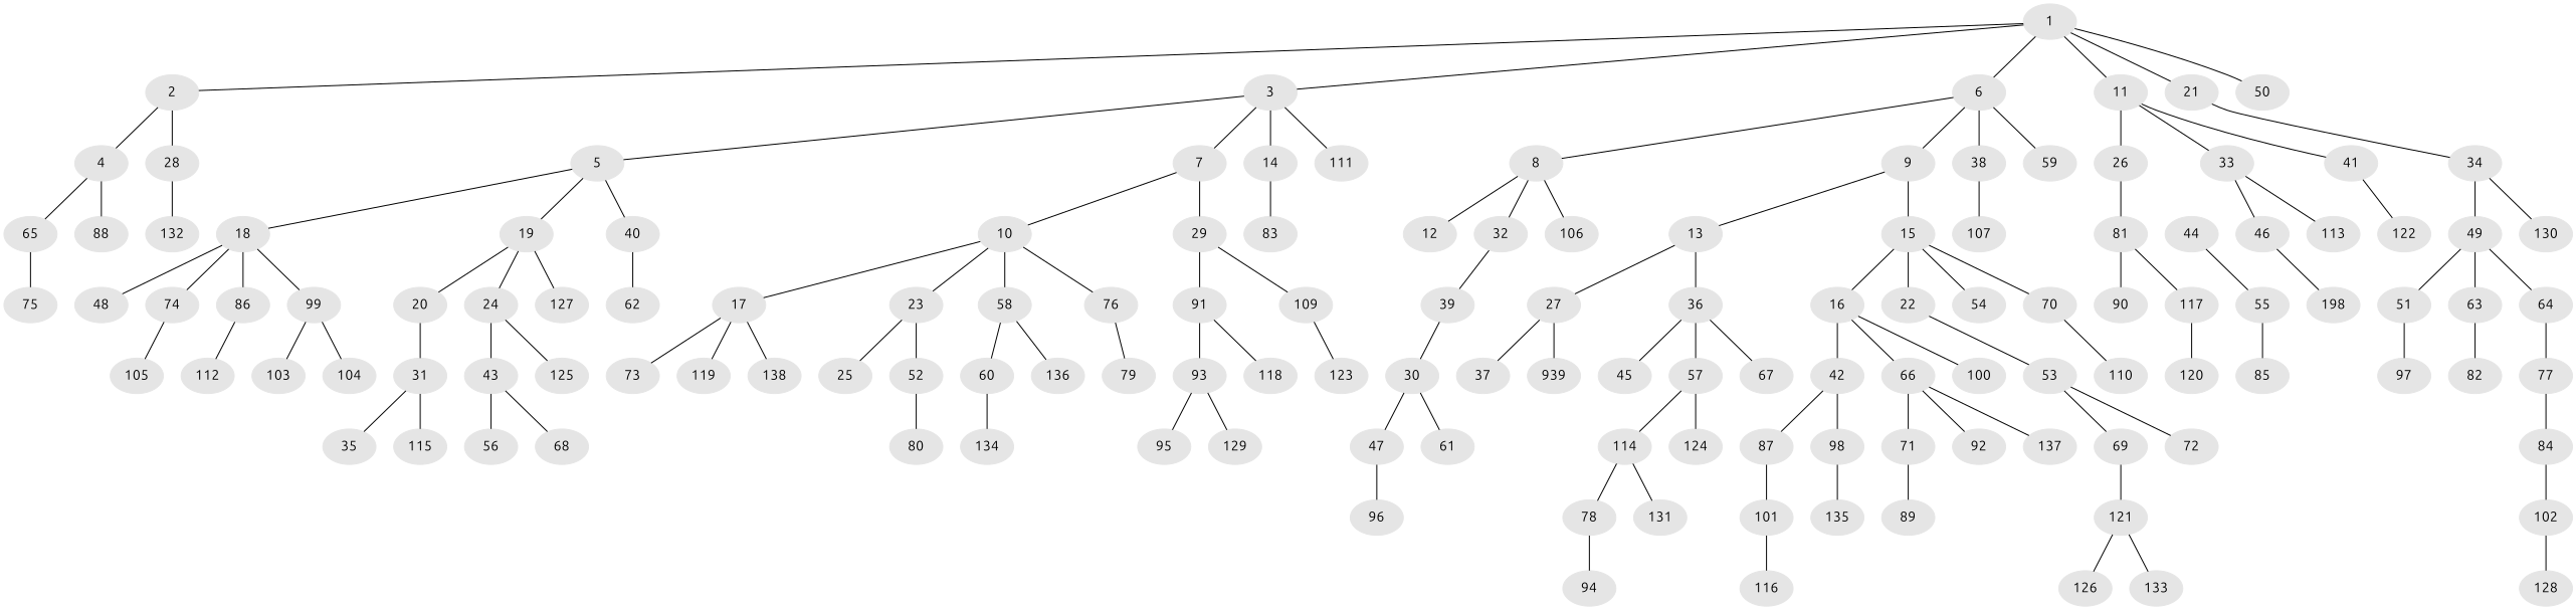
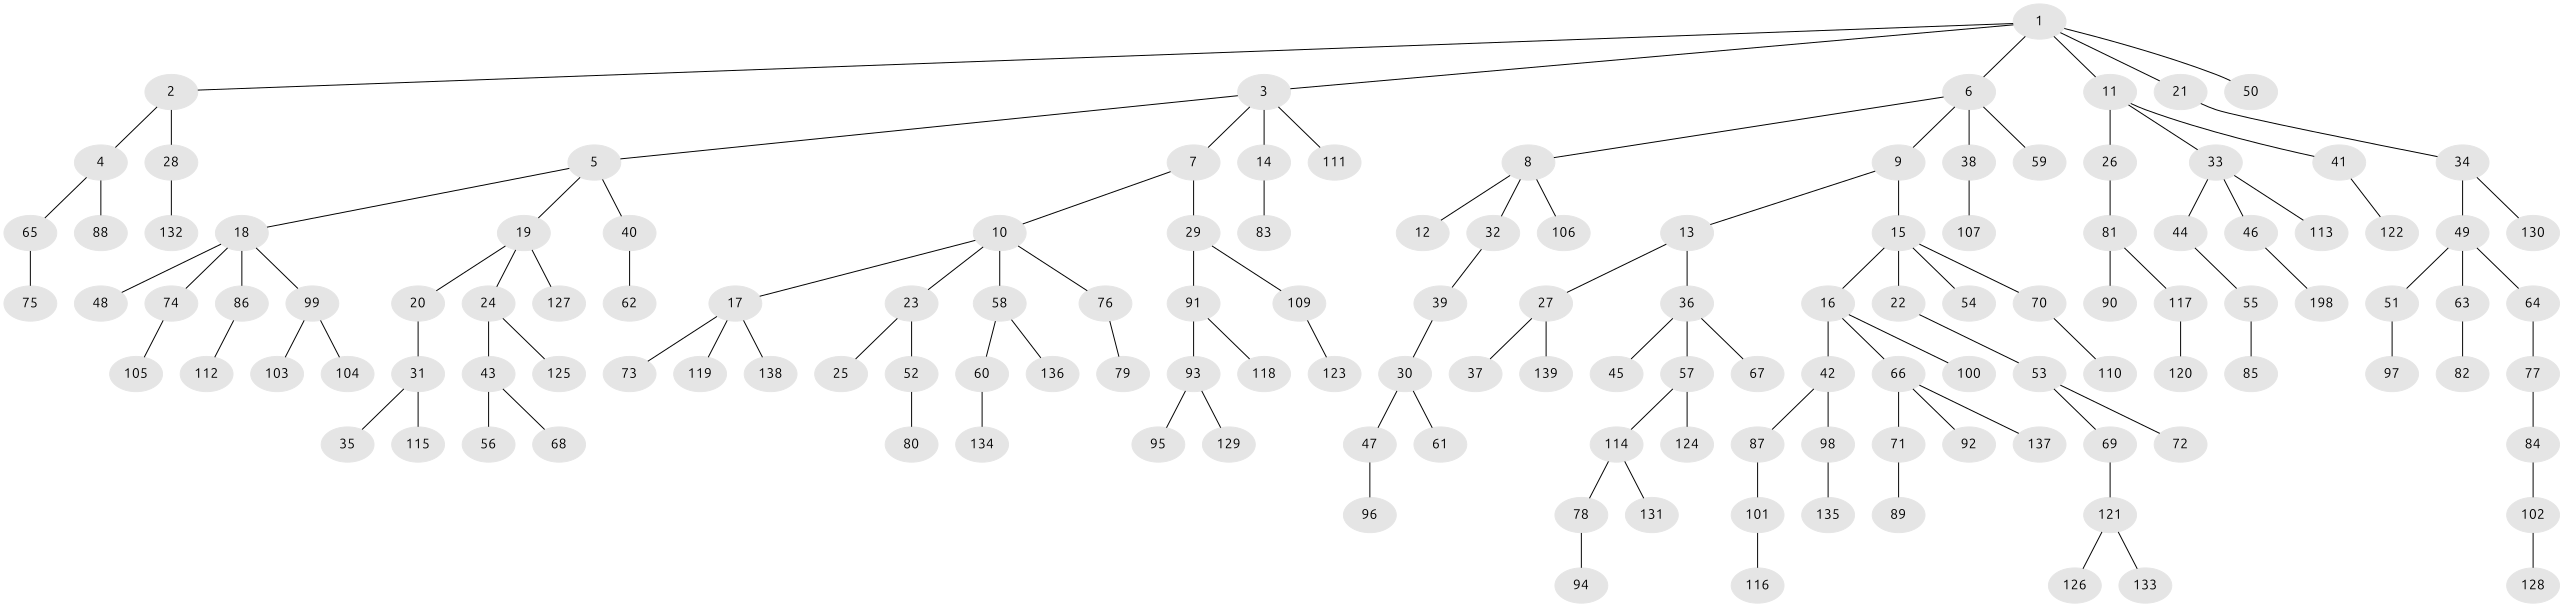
  graph {
    fontname=Ubuntu
    node [color=gray90 fontname=Ubuntu style=filled]
    edge [fontname=Ubuntu]
    1
    2
    3
    6
    11
    21
    50
    4
    28
    5
    7
    14
    111
    8
    9
    38
    59
    26
    33
    41
    34
    65
    88
    132
    18
    19
    40
    10
    29
    83
    75
    48
    74
    86
    99
    20
    24
    127
    62
    12
    32
    106
    13
    15
    107
    17
    23
    58
    76
    91
    109
    39
    27
    36
    16
    22
    54
    70
    73
    119
    138
    25
    52
    60
    136
    79
    81
    44
    46
    113
    122
    37
-   139 [label=939]
+   139
    45
    57
    67
    42
    66
    100
    53
    110
    87
    98
    71
    92
    137
    105
    112
    103
    104
    31
    43
    125
    35
    115
    49
    130
    69
    72
    80
    56
    68
    90
    117
    30
    47
    61
    93
    118
    123
    96
    55
    n113 [label=198]
    51
    63
    64
    114
    124
    101
    135
    85
    78
    94
    97
    82
    77
    121
    131
    134
    84
    89
    126
    133
    102
    120
    128
    116
    95
    129
    1 -- 2
    1 -- 3
    1 -- 6
    1 -- 11
    1 -- 21
    1 -- 50
    2 -- 4
    2 -- 28
    3 -- 5
    3 -- 7
    3 -- 14
    3 -- 111
    6 -- 8
    6 -- 9
    6 -- 38
    6 -- 59
    11 -- 26
    11 -- 33
    11 -- 41
    21 -- 34
    4 -- 65
    4 -- 88
    28 -- 132
    5 -- 18
    5 -- 19
    5 -- 40
    7 -- 10
    7 -- 29
    14 -- 83
    8 -- 12
    8 -- 32
    8 -- 106
    9 -- 13
    9 -- 15
    38 -- 107
    26 -- 81
+   33 -- 44
    33 -- 46
    33 -- 113
    41 -- 122
    34 -- 49
    34 -- 130
    65 -- 75
    18 -- 48
    18 -- 74
    18 -- 86
    18 -- 99
    19 -- 20
    19 -- 24
    19 -- 127
    40 -- 62
    10 -- 17
    10 -- 23
    10 -- 58
    10 -- 76
    29 -- 91
    29 -- 109
    74 -- 105
    86 -- 112
    99 -- 103
    99 -- 104
    20 -- 31
    24 -- 43
    24 -- 125
    32 -- 39
    13 -- 27
    13 -- 36
    15 -- 16
    15 -- 22
    15 -- 54
    15 -- 70
    17 -- 73
    17 -- 119
    17 -- 138
    23 -- 25
    23 -- 52
    58 -- 60
    58 -- 136
    76 -- 79
    91 -- 93
    91 -- 118
    109 -- 123
    39 -- 30
    27 -- 37
    27 -- 139
    36 -- 45
    36 -- 57
    36 -- 67
    16 -- 42
    16 -- 66
    16 -- 100
    22 -- 53
    70 -- 110
    52 -- 80
    60 -- 134
    81 -- 90
    81 -- 117
    44 -- 55
    46 -- n113
    57 -- 114
    57 -- 124
    42 -- 87
    42 -- 98
    66 -- 71
    66 -- 92
    66 -- 137
    53 -- 69
    53 -- 72
    87 -- 101
    98 -- 135
    71 -- 89
    31 -- 35
    31 -- 115
    43 -- 56
    43 -- 68
    49 -- 51
    49 -- 63
    49 -- 64
    69 -- 121
    117 -- 120
    30 -- 47
    30 -- 61
    47 -- 96
    93 -- 95
    93 -- 129
    55 -- 85
    51 -- 97
    63 -- 82
    64 -- 77
    114 -- 78
    114 -- 131
    101 -- 116
    78 -- 94
    77 -- 84
    121 -- 126
    121 -- 133
    84 -- 102
    102 -- 128
  }
